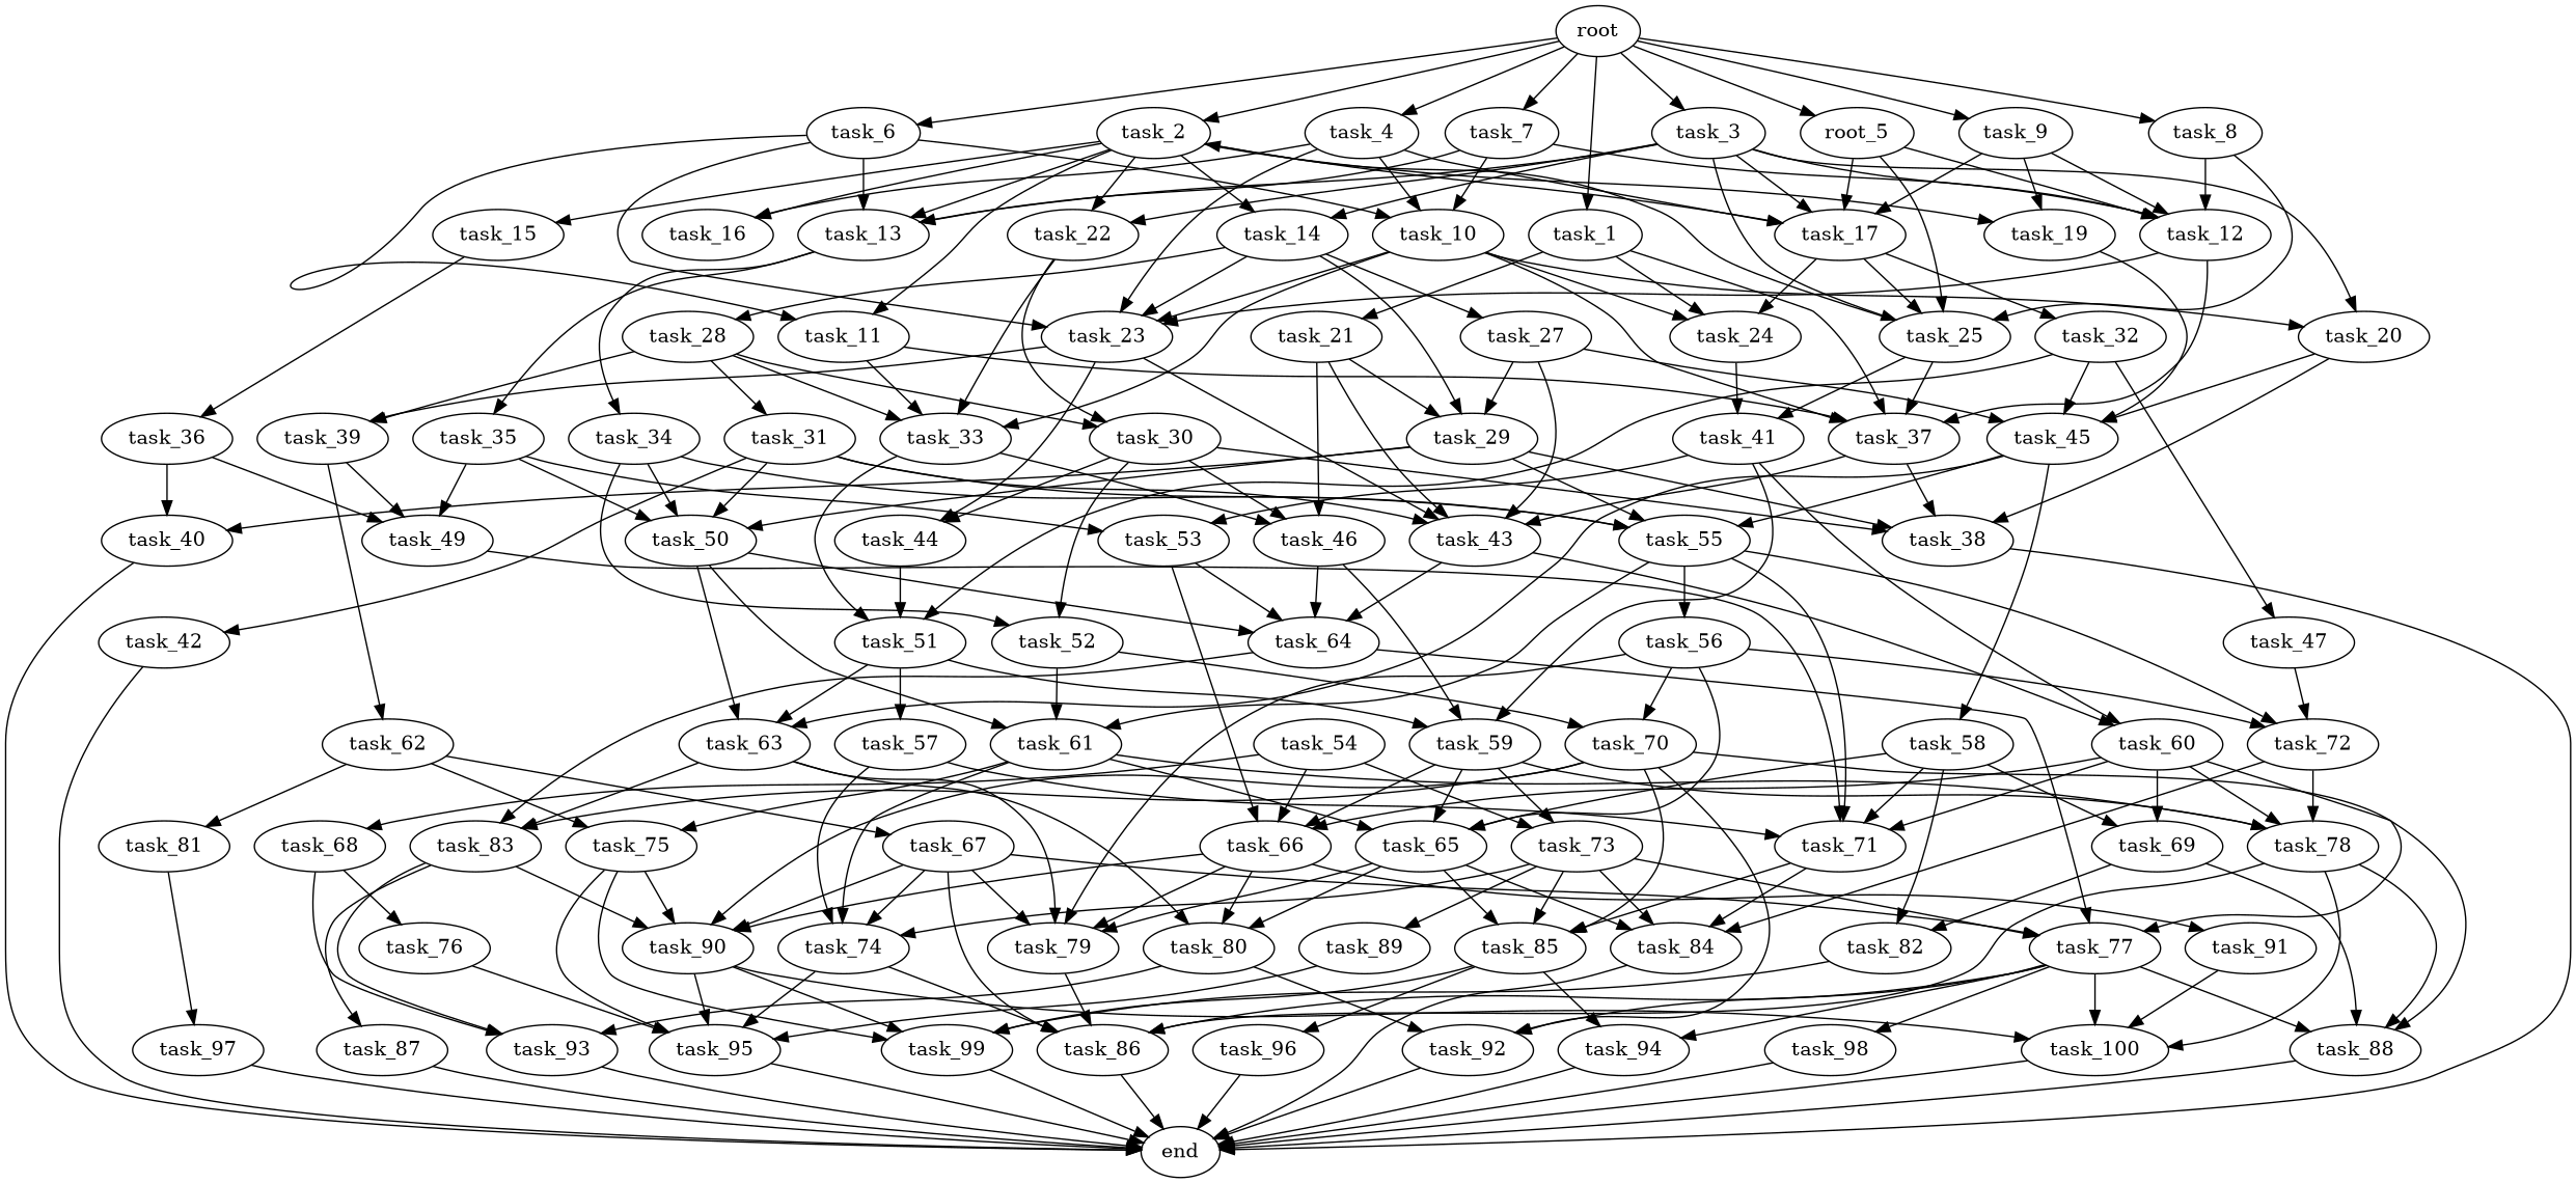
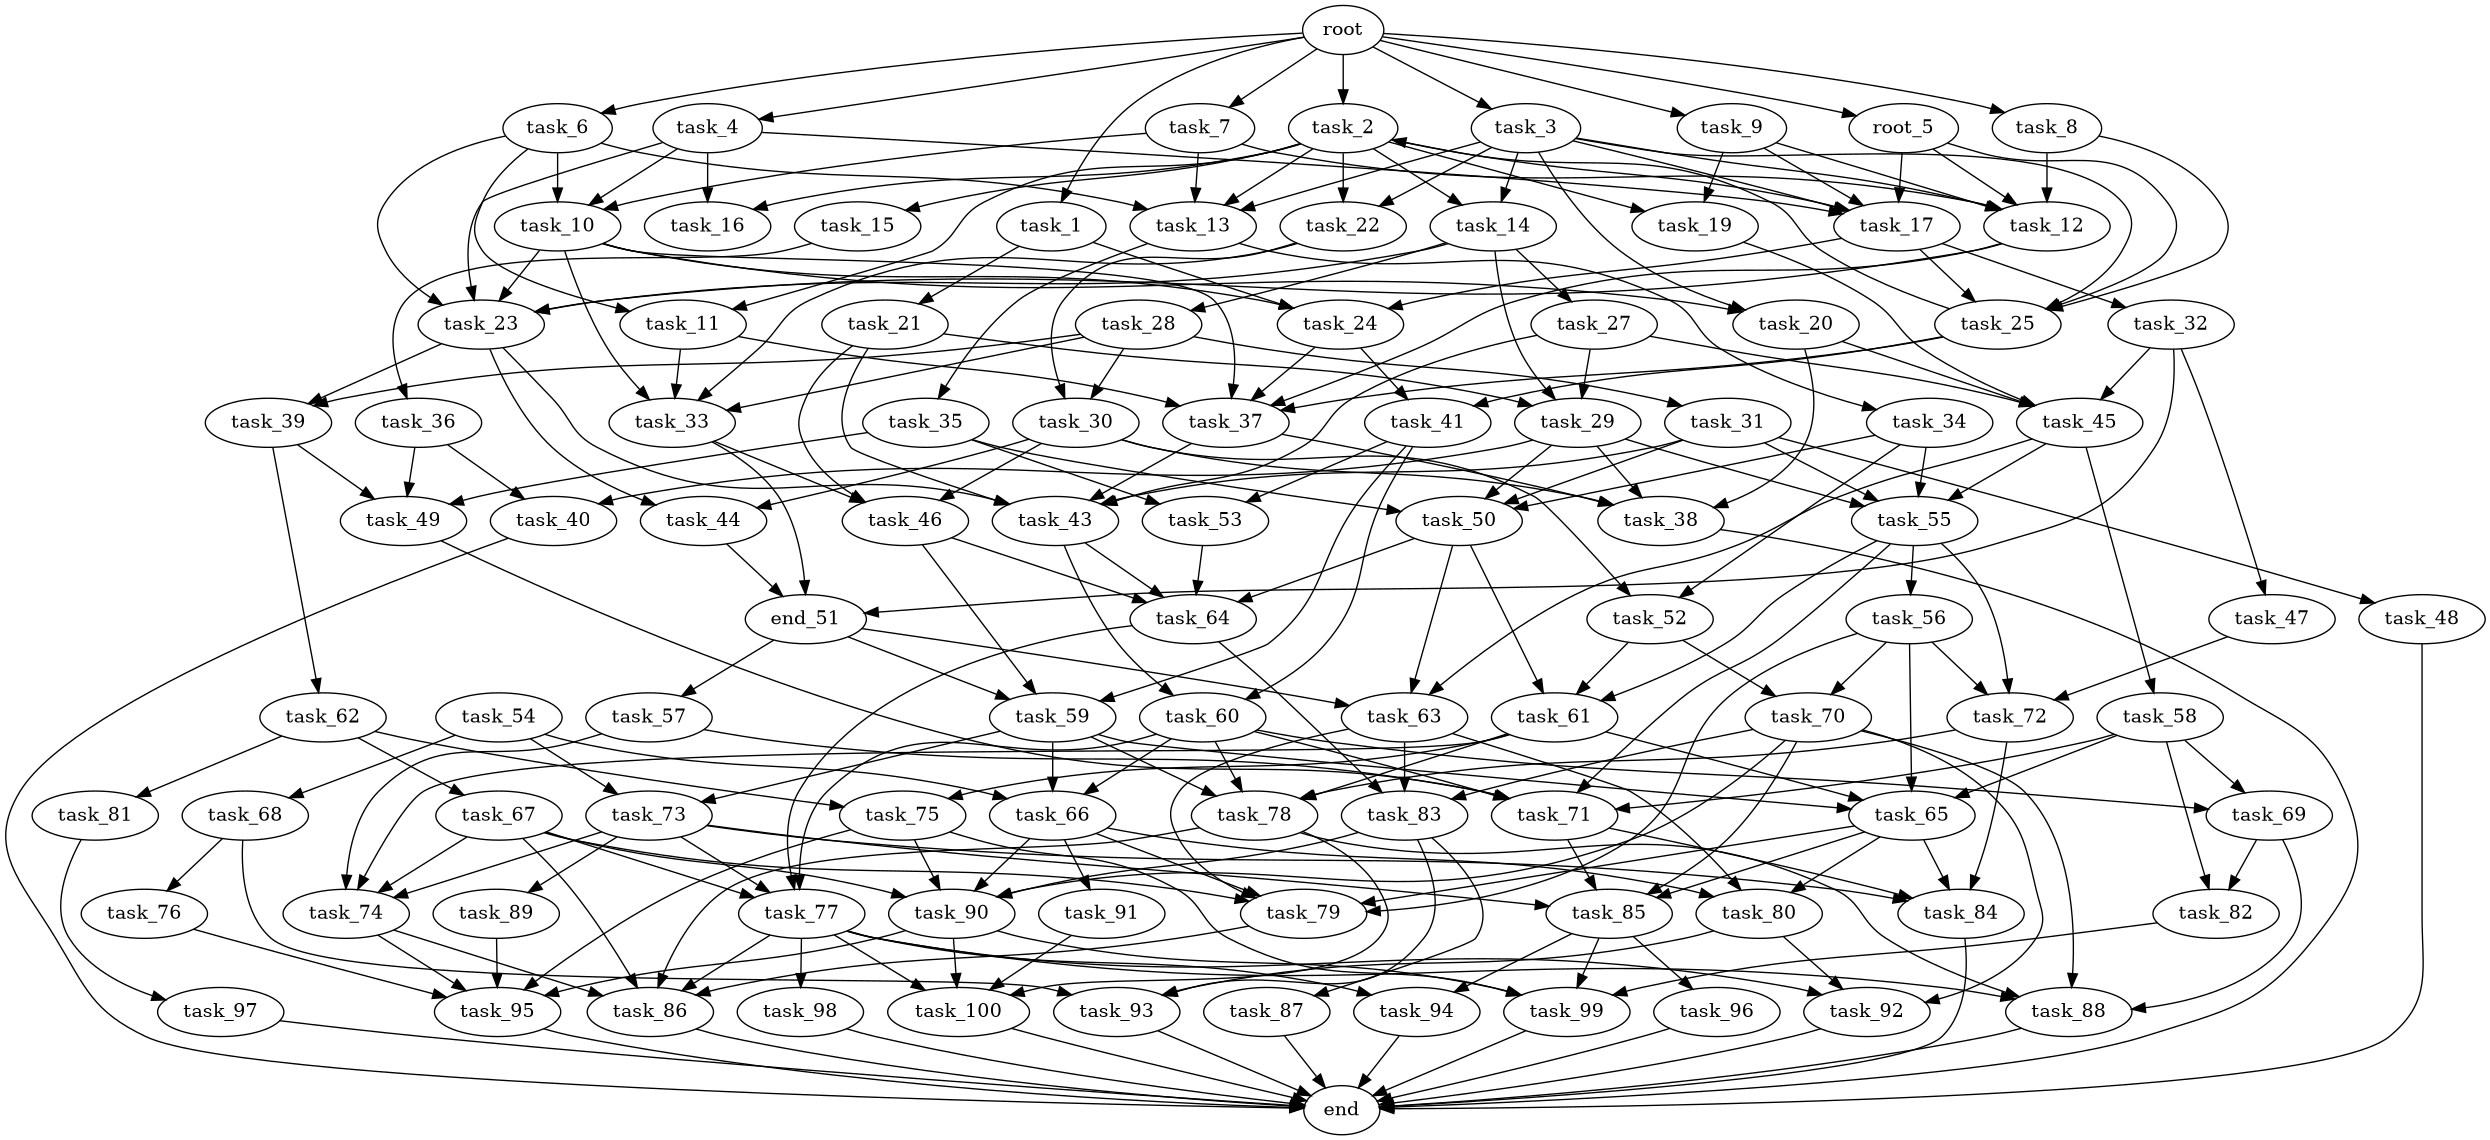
  digraph {
    task_75
    task_95
    task_99
    task_90
    end
    task_100
    task_92
    task_19
    task_45
    task_63
    task_55
    task_58
    task_68
    task_93
    task_76
    task_71
    task_85
    task_84
    task_96
    task_94
    task_60
    task_69
    task_66
    task_77
    task_78
    task_88
    task_82
    task_79
    task_80
    task_91
    task_86
    task_98
    task_73
    task_89
    task_74
    task_50
    task_61
    task_64
    task_65
    task_83
    task_31
-   task_48 [label=task_42]
+   task_48
    task_43
    task_56
    task_72
    task_10
    task_37
    task_33
    task_20
    task_23
    task_24
    task_38
-   task_51
+   task_51 [label=end_51]
    task_46
    task_39
    task_44
    task_41
    task_49
    task_12
    task_54
    task_59
    task_57
    root
    task_7
    task_2
    n66 [label=root_5]
    task_8
    task_9
    task_1
    task_6
    task_4
    task_3
    task_13
    task_22
    task_16
    task_11
    task_17
    task_15
    task_14
    task_25
    task_21
    task_70
    task_30
    task_52
    task_32
    task_47
    task_53
    task_36
    task_40
    task_27
    task_29
    task_34
    task_35
    task_87
    task_28
    task_62
    task_81
    task_97
    task_67
    task_75 -> task_95
    task_75 -> task_99
    task_75 -> task_90
    task_95 -> end
    task_99 -> end
    task_90 -> task_95
    task_90 -> task_99
    task_90 -> task_100
    task_100 -> end
    task_92 -> end
    task_19 -> task_45
    task_45 -> task_63
    task_45 -> task_55
    task_45 -> task_58
    task_63 -> task_79
    task_63 -> task_80
    task_63 -> task_83
    task_55 -> task_71
    task_55 -> task_61
    task_55 -> task_56
    task_55 -> task_72
    task_58 -> task_71
    task_58 -> task_69
    task_58 -> task_82
    task_58 -> task_65
    task_68 -> task_93
    task_68 -> task_76
    task_93 -> end
    task_76 -> task_95
    task_71 -> task_85
    task_71 -> task_84
    task_85 -> task_99
    task_85 -> task_96
    task_85 -> task_94
    task_84 -> end
    task_96 -> end
    task_94 -> end
    task_60 -> task_71
    task_60 -> task_69
    task_60 -> task_66
    task_60 -> task_77
    task_60 -> task_78
    task_69 -> task_88
    task_69 -> task_82
    task_66 -> task_90
    task_66 -> task_79
    task_66 -> task_80
    task_66 -> task_91
    task_77 -> task_100
    task_77 -> task_92
    task_77 -> task_94
    task_77 -> task_88
    task_77 -> task_86
    task_77 -> task_98
    task_78 -> task_100
    task_78 -> task_88
    task_78 -> task_86
    task_88 -> end
    task_82 -> task_99
    task_79 -> task_86
    task_80 -> task_92
    task_80 -> task_93
    task_91 -> task_100
    task_86 -> end
    task_98 -> end
    task_73 -> task_85
    task_73 -> task_84
    task_73 -> task_77
    task_73 -> task_89
    task_73 -> task_74
    task_89 -> task_95
    task_74 -> task_95
    task_74 -> task_86
    task_50 -> task_63
    task_50 -> task_61
    task_50 -> task_64
    task_61 -> task_75
    task_61 -> task_78
    task_61 -> task_74
    task_61 -> task_65
    task_64 -> task_77
    task_64 -> task_83
    task_65 -> task_85
    task_65 -> task_84
    task_65 -> task_79
    task_65 -> task_80
    task_83 -> task_90
    task_83 -> task_93
    task_83 -> task_87
    task_31 -> task_55
    task_31 -> task_50
    task_31 -> task_48
    task_31 -> task_43
    task_48 -> end
    task_43 -> task_60
    task_43 -> task_64
    task_56 -> task_79
    task_56 -> task_65
    task_56 -> task_72
    task_56 -> task_70
    task_72 -> task_84
    task_72 -> task_78
    task_10 -> task_37
    task_10 -> task_33
    task_10 -> task_20
    task_10 -> task_23
    task_10 -> task_24
    task_37 -> task_43
    task_37 -> task_38
    task_33 -> task_51
    task_33 -> task_46
    task_20 -> task_45
    task_20 -> task_38
    task_23 -> task_43
    task_23 -> task_39
    task_23 -> task_44
-   task_1 -> task_37
+   task_24 -> task_37
    task_24 -> task_41
    task_38 -> end
    task_51 -> task_63
    task_51 -> task_59
    task_51 -> task_57
    task_46 -> task_64
    task_46 -> task_59
    task_39 -> task_49
    task_39 -> task_62
    task_44 -> task_51
    task_41 -> task_60
    task_41 -> task_59
    task_41 -> task_53
    task_49 -> task_71
    task_12 -> task_37
    task_12 -> task_23
    task_54 -> task_68
    task_54 -> task_66
    task_54 -> task_73
    task_59 -> task_66
    task_59 -> task_78
    task_59 -> task_73
    task_59 -> task_65
    task_57 -> task_71
    task_57 -> task_74
    root -> task_7
    root -> task_2
    root -> n66
    root -> task_8
    root -> task_9
    root -> task_1
    root -> task_6
    root -> task_4
    root -> task_3
    task_7 -> task_10
    task_7 -> task_12
    task_7 -> task_13
    task_2 -> task_19
    task_2 -> task_13
    task_2 -> task_22
    task_2 -> task_16
    task_2 -> task_11
    task_2 -> task_17
    task_2 -> task_15
    task_2 -> task_14
    n66 -> task_12
    n66 -> task_17
    n66 -> task_25
    task_8 -> task_12
    task_8 -> task_25
    task_9 -> task_19
    task_9 -> task_12
    task_9 -> task_17
    task_1 -> task_24
    task_1 -> task_21
    task_6 -> task_10
    task_6 -> task_23
    task_6 -> task_13
    task_6 -> task_11
    task_4 -> task_10
    task_4 -> task_23
    task_4 -> task_16
    task_4 -> task_17
    task_3 -> task_20
    task_3 -> task_12
    task_3 -> task_13
    task_3 -> task_22
    task_3 -> task_17
    task_3 -> task_14
    task_3 -> task_25
    task_13 -> task_34
    task_13 -> task_35
    task_22 -> task_33
    task_22 -> task_30
    task_11 -> task_37
    task_11 -> task_33
    task_17 -> task_24
    task_17 -> task_25
    task_17 -> task_32
    task_15 -> task_36
    task_14 -> task_23
    task_14 -> task_27
    task_14 -> task_29
    task_14 -> task_28
    task_25 -> task_37
    task_25 -> task_41
    task_25 -> task_2
    task_21 -> task_43
    task_21 -> task_46
    task_21 -> task_29
    task_70 -> task_90
    task_70 -> task_92
    task_70 -> task_85
    task_70 -> task_88
    task_70 -> task_83
    task_30 -> task_38
    task_30 -> task_46
    task_30 -> task_44
    task_30 -> task_52
    task_52 -> task_61
    task_52 -> task_70
    task_32 -> task_45
    task_32 -> task_51
    task_32 -> task_47
    task_47 -> task_72
-   task_53 -> task_66
    task_53 -> task_64
    task_36 -> task_49
    task_36 -> task_40
    task_40 -> end
    task_27 -> task_45
    task_27 -> task_43
    task_27 -> task_29
    task_29 -> task_55
    task_29 -> task_50
    task_29 -> task_38
    task_29 -> task_40
    task_34 -> task_55
    task_34 -> task_50
    task_34 -> task_52
    task_35 -> task_50
    task_35 -> task_49
    task_35 -> task_53
    task_87 -> end
    task_28 -> task_31
    task_28 -> task_33
    task_28 -> task_39
    task_28 -> task_30
    task_62 -> task_75
    task_62 -> task_81
    task_62 -> task_67
    task_81 -> task_97
    task_97 -> end
    task_67 -> task_90
    task_67 -> task_77
    task_67 -> task_79
    task_67 -> task_86
    task_67 -> task_74
  }
